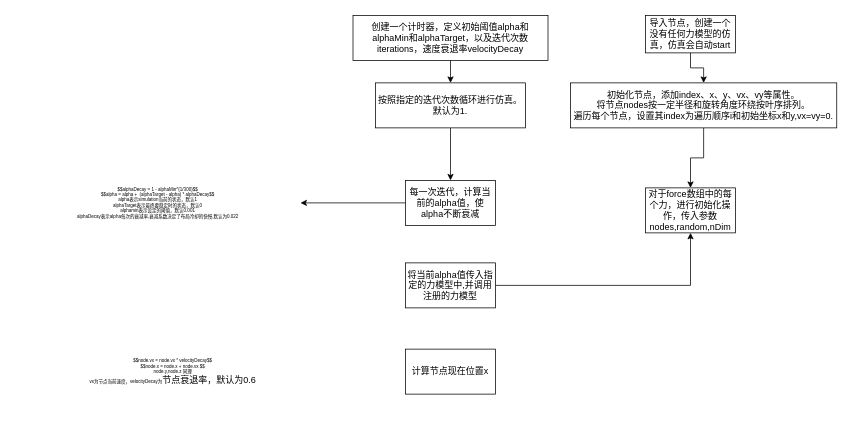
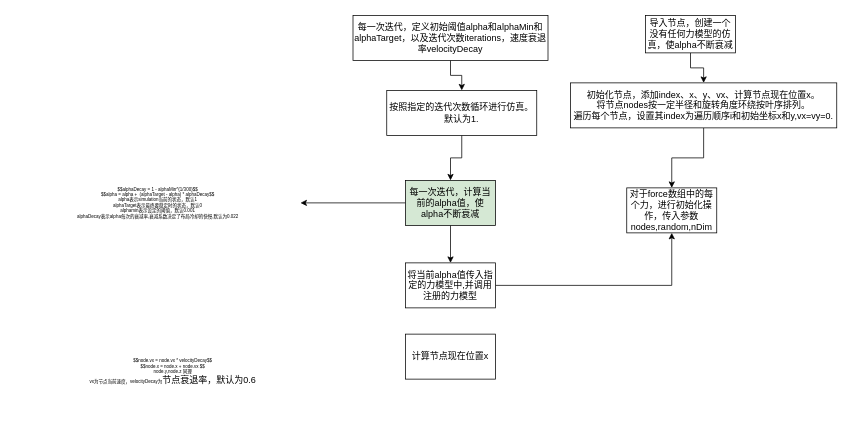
  <mxCell id="0" />
  <mxCell id="1" parent="0" />
  <mxCell id="2" style="edgeStyle=orthogonalEdgeStyle;rounded=0;orthogonalLoop=1;jettySize=auto;html=1;exitX=0.5;exitY=1;exitDx=0;exitDy=0;entryX=0.5;entryY=0;entryDx=0;entryDy=0;" parent="1" source="3" target="5" edge="1"><mxGeometry relative="1" as="geometry"><mxPoint x="920" y="110" as="targetPoint" /><Array as="points" /></mxGeometry></mxCell>
- <mxCell id="3" value="导入节点，创建一个没有任何力模型的仿真，仿真会自动start" style="rounded=0;whiteSpace=wrap;html=1;" parent="1" vertex="1"><mxGeometry x="860" y="20" width="120" height="50" as="geometry" /></mxCell>
+ <mxCell id="3" value="导入节点，创建一个没有任何力模型的仿真，使alpha不断衰减" style="rounded=0;whiteSpace=wrap;html=1;" parent="1" vertex="1"><mxGeometry x="860" y="20" width="120" height="50" as="geometry" /></mxCell>
  <mxCell id="4" value="" style="edgeStyle=orthogonalEdgeStyle;rounded=0;orthogonalLoop=1;jettySize=auto;html=1;" parent="1" source="5" target="6" edge="1"><mxGeometry relative="1" as="geometry" /></mxCell>
- <mxCell id="5" value="初始化节点，添加index、x、y、vx、vy等属性。&lt;br&gt;将节点nodes按一定半径和旋转角度环绕按叶序排列。&lt;br&gt;遍历每个节点，设置其index为遍历顺序i和初始坐标x和y,vx=vy=0." style="rounded=0;whiteSpace=wrap;html=1;" parent="1" vertex="1"><mxGeometry x="760" y="110" width="355" height="60" as="geometry" /></mxCell>
- <mxCell id="6" value="对于force数组中的每个力，进行初始化操作，传入参数nodes,random,nDim" style="whiteSpace=wrap;html=1;rounded=0;" parent="1" vertex="1"><mxGeometry x="860" y="250" width="120" height="60" as="geometry" /></mxCell>
+ <mxCell id="5" value="初始化节点，添加index、x、y、vx、计算节点现在位置x。&lt;br&gt;将节点nodes按一定半径和旋转角度环绕按叶序排列。&lt;br&gt;遍历每个节点，设置其index为遍历顺序i和初始坐标x和y,vx=vy=0." style="rounded=0;whiteSpace=wrap;html=1;" parent="1" vertex="1"><mxGeometry x="760" y="110" width="355" height="60" as="geometry" /></mxCell>
+ <mxCell id="6" value="对于force数组中的每个力，进行初始化操作，传入参数nodes,random,nDim" style="whiteSpace=wrap;html=1;rounded=0;" parent="1" vertex="1"><mxGeometry x="835" y="250" width="120" height="60" as="geometry" /></mxCell>
  <mxCell id="7" style="edgeStyle=orthogonalEdgeStyle;rounded=0;orthogonalLoop=1;jettySize=auto;html=1;exitX=0.5;exitY=1;exitDx=0;exitDy=0;entryX=0.5;entryY=0;entryDx=0;entryDy=0;" edge="1" parent="1" source="8" target="18"><mxGeometry relative="1" as="geometry" /></mxCell>
- <mxCell id="8" value="创建一个计时器，定义初始阈值alpha和alphaMin和alphaTarget，以及迭代次数iterations，速度衰退率velocityDecay" style="rounded=0;whiteSpace=wrap;html=1;" parent="1" vertex="1"><mxGeometry x="470" y="20" width="260" height="60" as="geometry" /></mxCell>
+ <mxCell id="8" value="每一次迭代，定义初始阈值alpha和alphaMin和alphaTarget，以及迭代次数iterations，速度衰退率velocityDecay" style="rounded=0;whiteSpace=wrap;html=1;" parent="1" vertex="1"><mxGeometry x="470" y="20" width="260" height="60" as="geometry" /></mxCell>
  <mxCell id="9" value="" style="edgeStyle=orthogonalEdgeStyle;rounded=0;orthogonalLoop=1;jettySize=auto;html=1;entryX=1;entryY=0.5;entryDx=0;entryDy=0;" parent="1" source="11" target="12" edge="1"><mxGeometry relative="1" as="geometry"><mxPoint x="460" y="220" as="targetPoint" /><Array as="points" /></mxGeometry></mxCell>
- <mxCell id="11" value="每一次迭代，计算当前的alpha值，使alpha不断衰减" style="whiteSpace=wrap;html=1;rounded=0;" parent="1" vertex="1"><mxGeometry x="540" y="240" width="120" height="60" as="geometry" /></mxCell>
+ <mxCell id="10" value="" style="edgeStyle=orthogonalEdgeStyle;rounded=0;orthogonalLoop=1;jettySize=auto;html=1;fontSize=6;" parent="1" source="11" target="14" edge="1"><mxGeometry relative="1" as="geometry" /></mxCell>
+ <mxCell id="11" value="每一次迭代，计算当前的alpha值，使alpha不断衰减" style="whiteSpace=wrap;html=1;rounded=0;fillColor=#d5e8d4;" parent="1" vertex="1"><mxGeometry x="540" y="240" width="120" height="60" as="geometry" /></mxCell>
  <mxCell id="12" value="&lt;span style=&quot;font-size: 6px;&quot;&gt;$$alphaDecay = 1 - alphaMin^{1/300}$$&lt;/span&gt;&lt;br&gt;$$alpha = alpha +&amp;nbsp; (alphaTarget - alpha) * alphaDecay$$&lt;br&gt;alpha表示simulation当前的状态，默认1&lt;br&gt;&lt;span style=&quot;font-size: 6px;&quot;&gt;alphaTarget表示最终要稳定时的状态，默认0&lt;/span&gt;&lt;br&gt;alphamin表示设定的阈值，默认0.001&lt;br&gt;alphaDecay表示alpha每次的衰减率,衰减系数决定了布局冷却的快慢,默认为0.022" style="text;html=1;strokeColor=none;fillColor=none;align=center;verticalAlign=middle;whiteSpace=wrap;rounded=0;fontSize=6;" parent="1" vertex="1"><mxGeometry x="20" y="190" width="380" height="160" as="geometry" /></mxCell>
  <mxCell id="13" value="" style="edgeStyle=orthogonalEdgeStyle;rounded=0;orthogonalLoop=1;jettySize=auto;html=1;fontSize=6;" parent="1" source="14" target="6" edge="1"><mxGeometry relative="1" as="geometry" /></mxCell>
  <mxCell id="14" value="将当前alpha值传入指定的力模型中,并调用注册的力模型" style="whiteSpace=wrap;html=1;rounded=0;" parent="1" vertex="1"><mxGeometry x="540" y="350" width="120" height="60" as="geometry" /></mxCell>
- <mxCell id="15" value="计算节点现在位置x" style="whiteSpace=wrap;html=1;rounded=0;" parent="1" vertex="1"><mxGeometry x="540" y="465" width="120" height="60" as="geometry" /></mxCell>
+ <mxCell id="15" value="计算节点现在位置x" style="whiteSpace=wrap;html=1;rounded=0;" parent="1" vertex="1"><mxGeometry x="540" y="445" width="120" height="60" as="geometry" /></mxCell>
  <mxCell id="16" value="$$node.vx = node.vx * velocityDecay$$&lt;br&gt;$$node.x = node.x + node.vx $$&lt;br&gt;node.y,node.z 同理&lt;br&gt;vx为节点当前速度，velocityDecay为&lt;span style=&quot;font-size: 12px;&quot;&gt;节点衰退率，默认为0.6&lt;/span&gt;" style="text;html=1;strokeColor=none;fillColor=none;align=center;verticalAlign=middle;whiteSpace=wrap;rounded=0;fontSize=6;" parent="1" vertex="1"><mxGeometry x="60" y="440" width="340" height="110" as="geometry" /></mxCell>
  <mxCell id="17" style="edgeStyle=orthogonalEdgeStyle;rounded=0;orthogonalLoop=1;jettySize=auto;html=1;exitX=0.5;exitY=1;exitDx=0;exitDy=0;" edge="1" parent="1" source="18" target="11"><mxGeometry relative="1" as="geometry" /></mxCell>
- <mxCell id="18" value="&lt;span style=&quot;&quot;&gt;按照指定的迭代次数循环进行仿真。默认为1.&lt;/span&gt;" style="whiteSpace=wrap;html=1;rounded=0;" vertex="1" parent="1"><mxGeometry x="500" y="110" width="200" height="60" as="geometry" /></mxCell>
+ <mxCell id="18" value="&lt;span style=&quot;&quot;&gt;按照指定的迭代次数循环进行仿真。默认为1.&lt;/span&gt;" style="whiteSpace=wrap;html=1;rounded=0;" vertex="1" parent="1"><mxGeometry x="515" y="120" width="200" height="60" as="geometry" /></mxCell>
